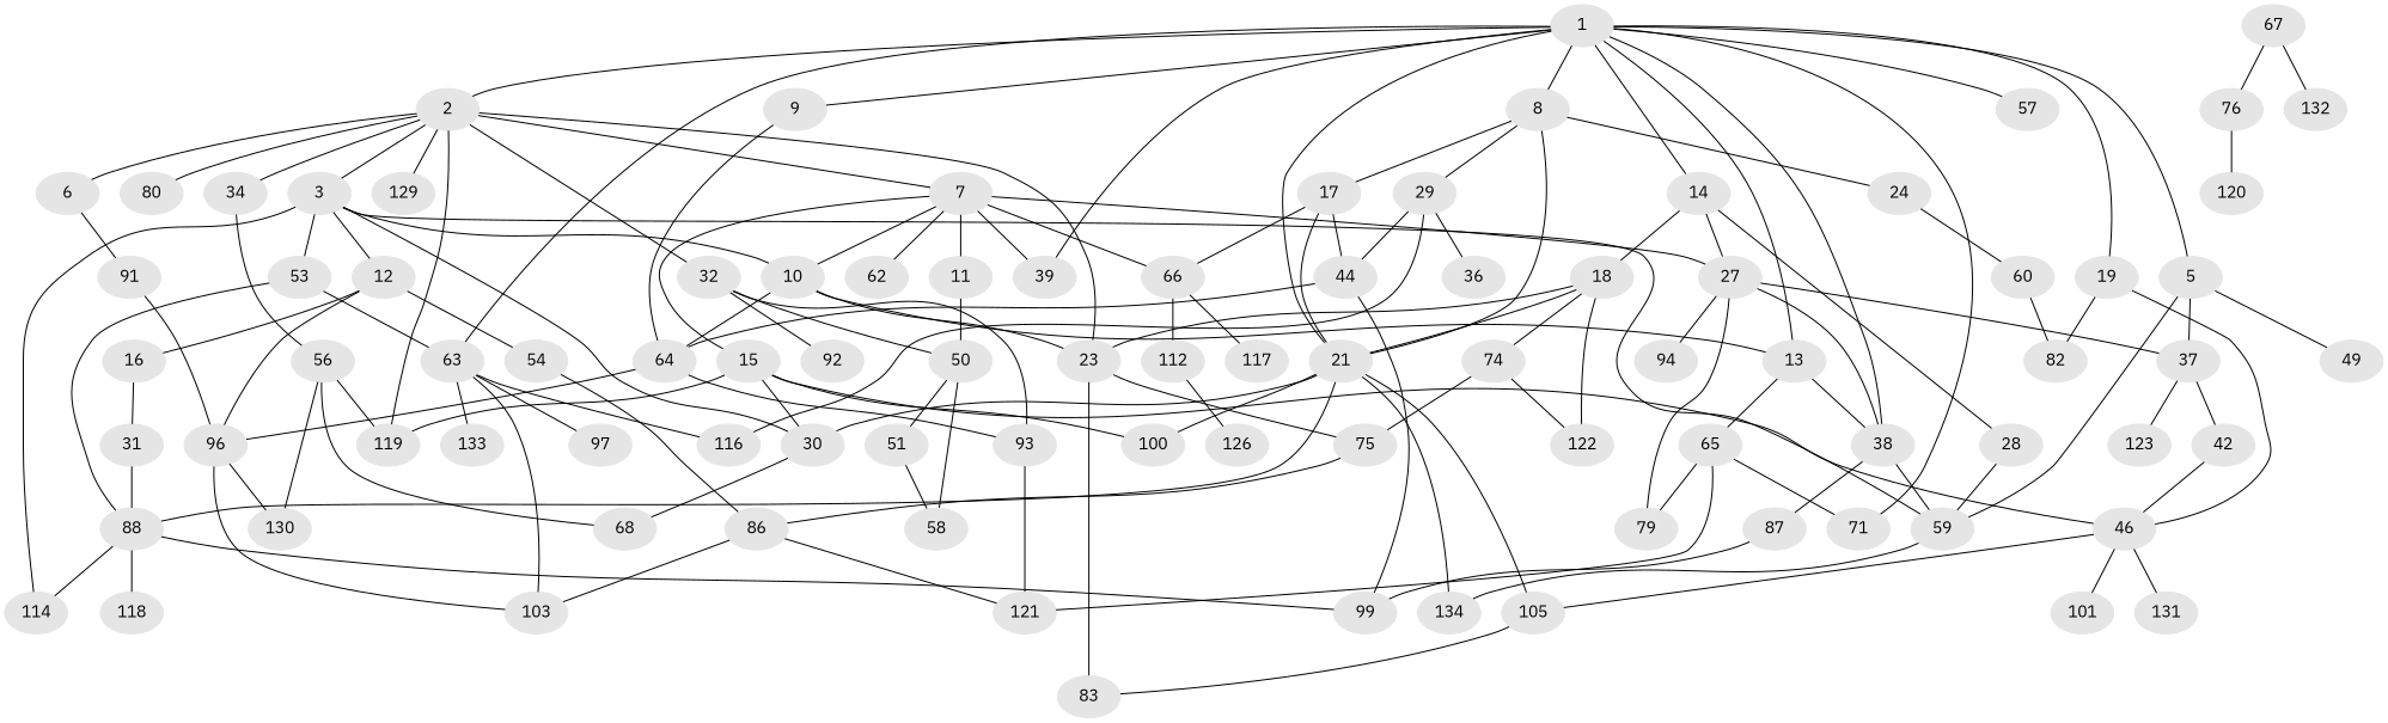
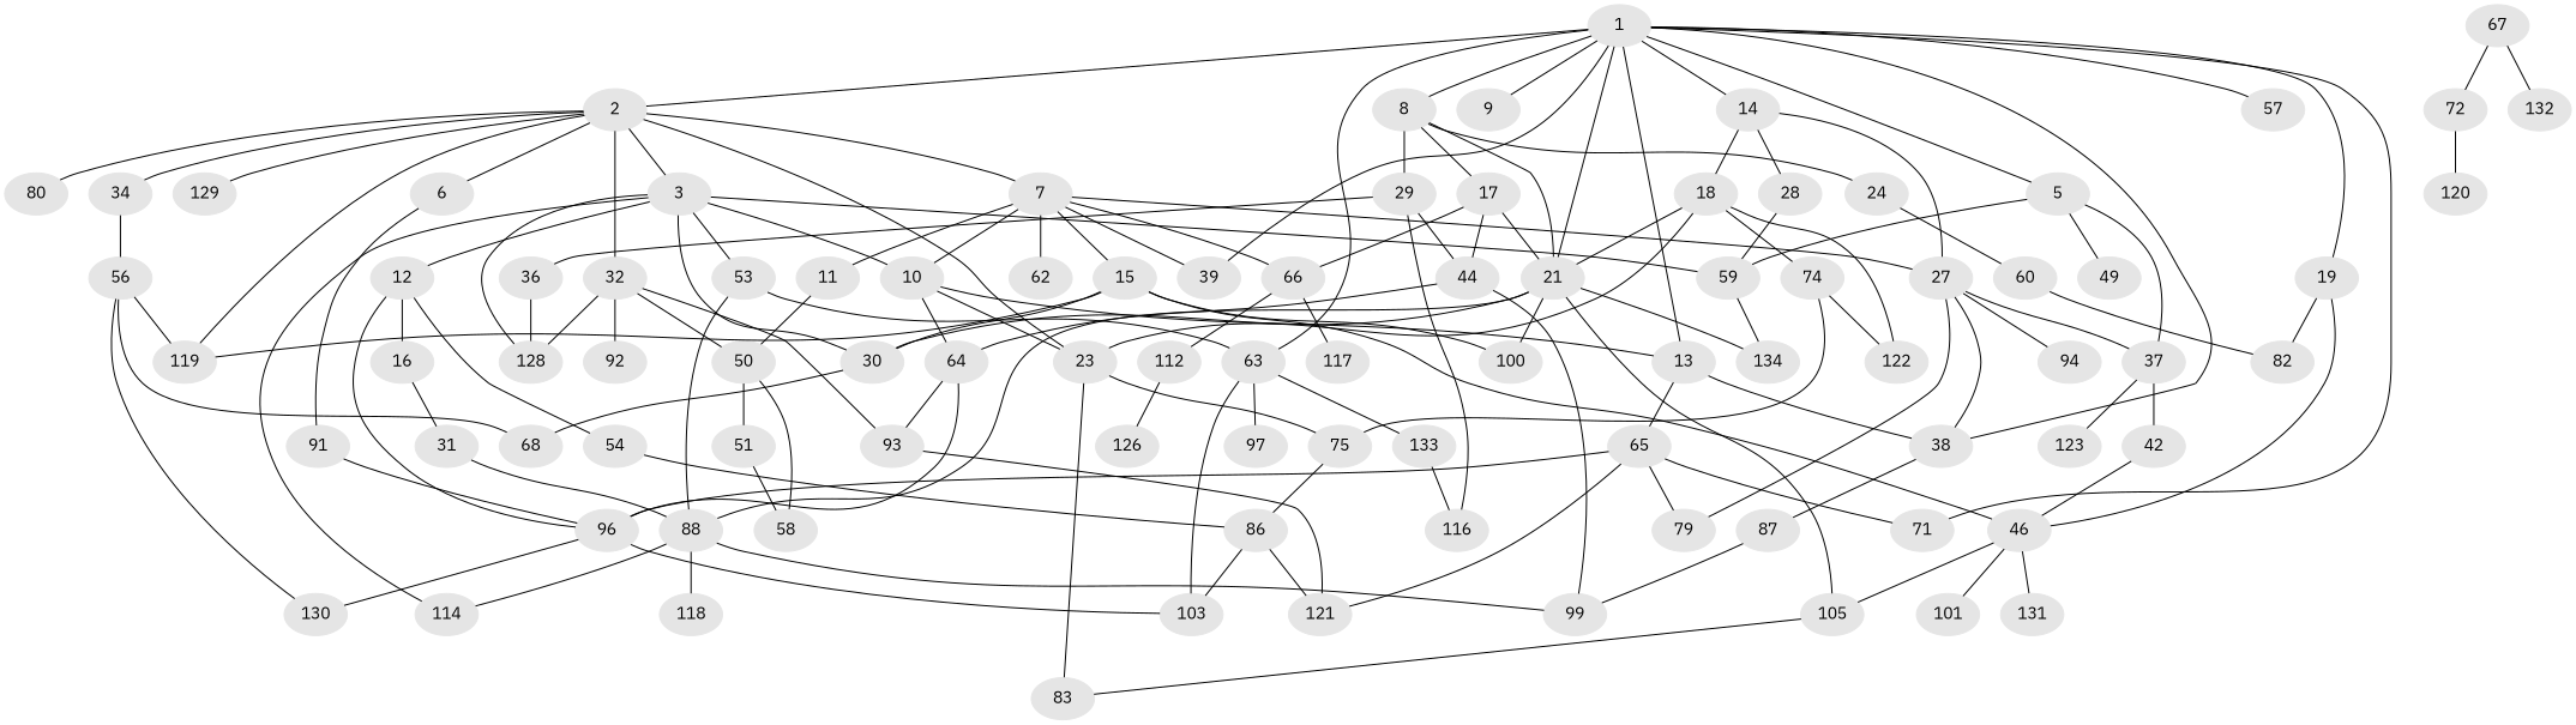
  graph {
    fontname="IBM Plex Sans"
    node [color=gray90 fontname="IBM Plex Sans" style=filled]
    edge [fontname="IBM Plex Sans"]
    1 [super="+4"]
    2 [super="+26"]
    5
    8 [super="+20"]
    9 [super="+43"]
    13
    14 [super="+89"]
    19
    21 [super="+84"]
    38 [super="+73"]
    39
    57
    63 [super="+78"]
    71 [super="+115"]
    3 [super="+108"]
    6
    7 [super="+25"]
    23 [super="+111"]
    32 [super="+95"]
    34
    80
    119
    129
    59 [super="+110"]
    37 [super="+61"]
    49
    17 [super="+41"]
    24
    29 [super="+35"]
    64 [super="+76"]
    65
    27 [super="+33"]
    18 [super="+113"]
    28 [super="+77"]
    46 [super="+52"]
    82 [super="+124"]
    30 [super="+45"]
    100
    88 [super="+98"]
    105
    134
    87
    116
    97
    103
    133
    10 [super="+22"]
    12
    53
    114
+   128
    91
    11 [super="+109"]
    15 [super="+47"]
    62
    66 [super="+81"]
    75
    83
    50 [super="+135"]
    92
    93
    56 [super="+90"]
    16
    54
    96 [super="+104"]
    68
    42
    123
    79 [super="+85"]
    94
    112
    117
    44 [super="+48"]
    60
    36 [super="+70"]
    51 [super="+55"]
    58
    31 [super="+69"]
    86 [super="+102"]
    67 [super="+106"]
-   72 [super="+127" label=76]
+   72 [super="+127"]
    132
    130
    121
    74 [super="+107"]
    122
    101
    131
    99 [super="+125"]
    118
    126
    120
    1 -- 2 [weight=2]
    1 -- 5
    1 -- 8
    1 -- 9
    1 -- 13
    1 -- 14
    1 -- 19
    1 -- 21
    1 -- 38
    1 -- 39
    1 -- 57
    1 -- 63
    1 -- 71
    2 -- 3
    2 -- 6
    2 -- 7
    2 -- 23
    2 -- 32
    2 -- 34
    2 -- 80
    2 -- 119
    2 -- 129
    5 -- 59
    5 -- 37
    5 -- 49
    8 -- 21
    8 -- 17
    8 -- 24
    8 -- 29
-   9 -- 64
    13 -- 38
    13 -- 65
    14 -- 27
    14 -- 18
    14 -- 28
    19 -- 46
    19 -- 82
    21 -- 30
    21 -- 100
    21 -- 88
    21 -- 105
    21 -- 134
-   38 -- 59
    38 -- 87
-   63 -- 116
+   133 -- 116
    63 -- 97
    63 -- 103
    63 -- 133
    3 -- 59
    3 -- 30
    3 -- 10
    3 -- 12
    3 -- 53
    3 -- 114
+   3 -- 128
    6 -- 91
    7 -- 39
    7 -- 27
    7 -- 10
    7 -- 11 [weight=2]
    7 -- 15
    7 -- 62
    7 -- 66
    23 -- 75
    23 -- 83 [weight=2]
+   32 -- 128
    32 -- 50
    32 -- 92
    32 -- 93
    34 -- 56
    59 -- 134
    37 -- 42
    37 -- 123
    17 -- 21
    17 -- 66
    17 -- 44
    24 -- 60
    29 -- 116
    29 -- 44
    29 -- 36
    64 -- 93
    64 -- 96 [weight=2]
    65 -- 71
+   65 -- 96
    65 -- 79
    65 -- 121
    27 -- 38
    27 -- 37
    27 -- 79
    27 -- 94
    18 -- 21
    18 -- 23
    18 -- 74
    18 -- 122
    28 -- 59
    46 -- 105
    46 -- 101
    46 -- 131
    30 -- 68
    88 -- 114
    88 -- 99
    88 -- 118
    105 -- 83
    87 -- 99
    10 -- 13
    10 -- 23
    10 -- 64
    12 -- 16
    12 -- 54
    12 -- 96
    53 -- 63
    53 -- 88
    91 -- 96
    11 -- 50
    15 -- 119
    15 -- 46
    15 -- 30
    15 -- 100
    66 -- 112
    66 -- 117
    75 -- 86
    50 -- 51
    50 -- 58
    93 -- 121
    56 -- 119
    56 -- 68
    56 -- 130
    16 -- 31
    54 -- 86
    96 -- 103
    96 -- 130
    42 -- 46
    112 -- 126
    44 -- 64
    44 -- 99
    60 -- 82
+   36 -- 128
    51 -- 58
    31 -- 88
    86 -- 103
    86 -- 121
    67 -- 72
    67 -- 132
    72 -- 120
    74 -- 75
    74 -- 122
  }
